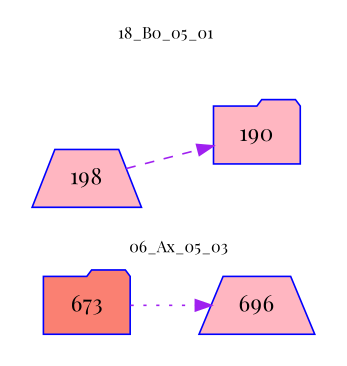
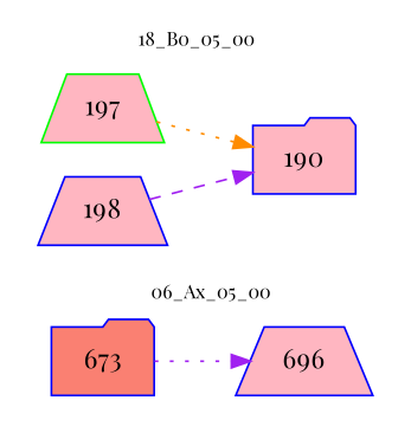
  digraph {
    fontname="Playfair Display"
    rankdir=LR
    node [color=blue fillcolor=lightpink fontname="Playfair Display" shape=trapezium style=filled]
    edge [arrowhead=normal color=purple fontname="Playfair Display" style=dotted]
    n1 [fillcolor=salmon label=673 shape=folder]
    n2 [label=696]
+   n3 [color=green label=197]
    n4 [label=190 shape=folder]
    n5 [label=198]
    subgraph cluster_1 {
      color=white
      fontsize=10
-     label="06_Ax_05_03"
+     label="06_Ax_05_00"
      n1
      n2
    }
    subgraph cluster_2 {
      color=white
      fontsize=10
-     label="18_B0_05_01"
+     label="18_B0_05_00"
+     n3
      n4
      n5
    }
    n1 -> n2
+   n3 -> n4 [color=darkorange]
    n5 -> n4 [style=dashed]
  }
